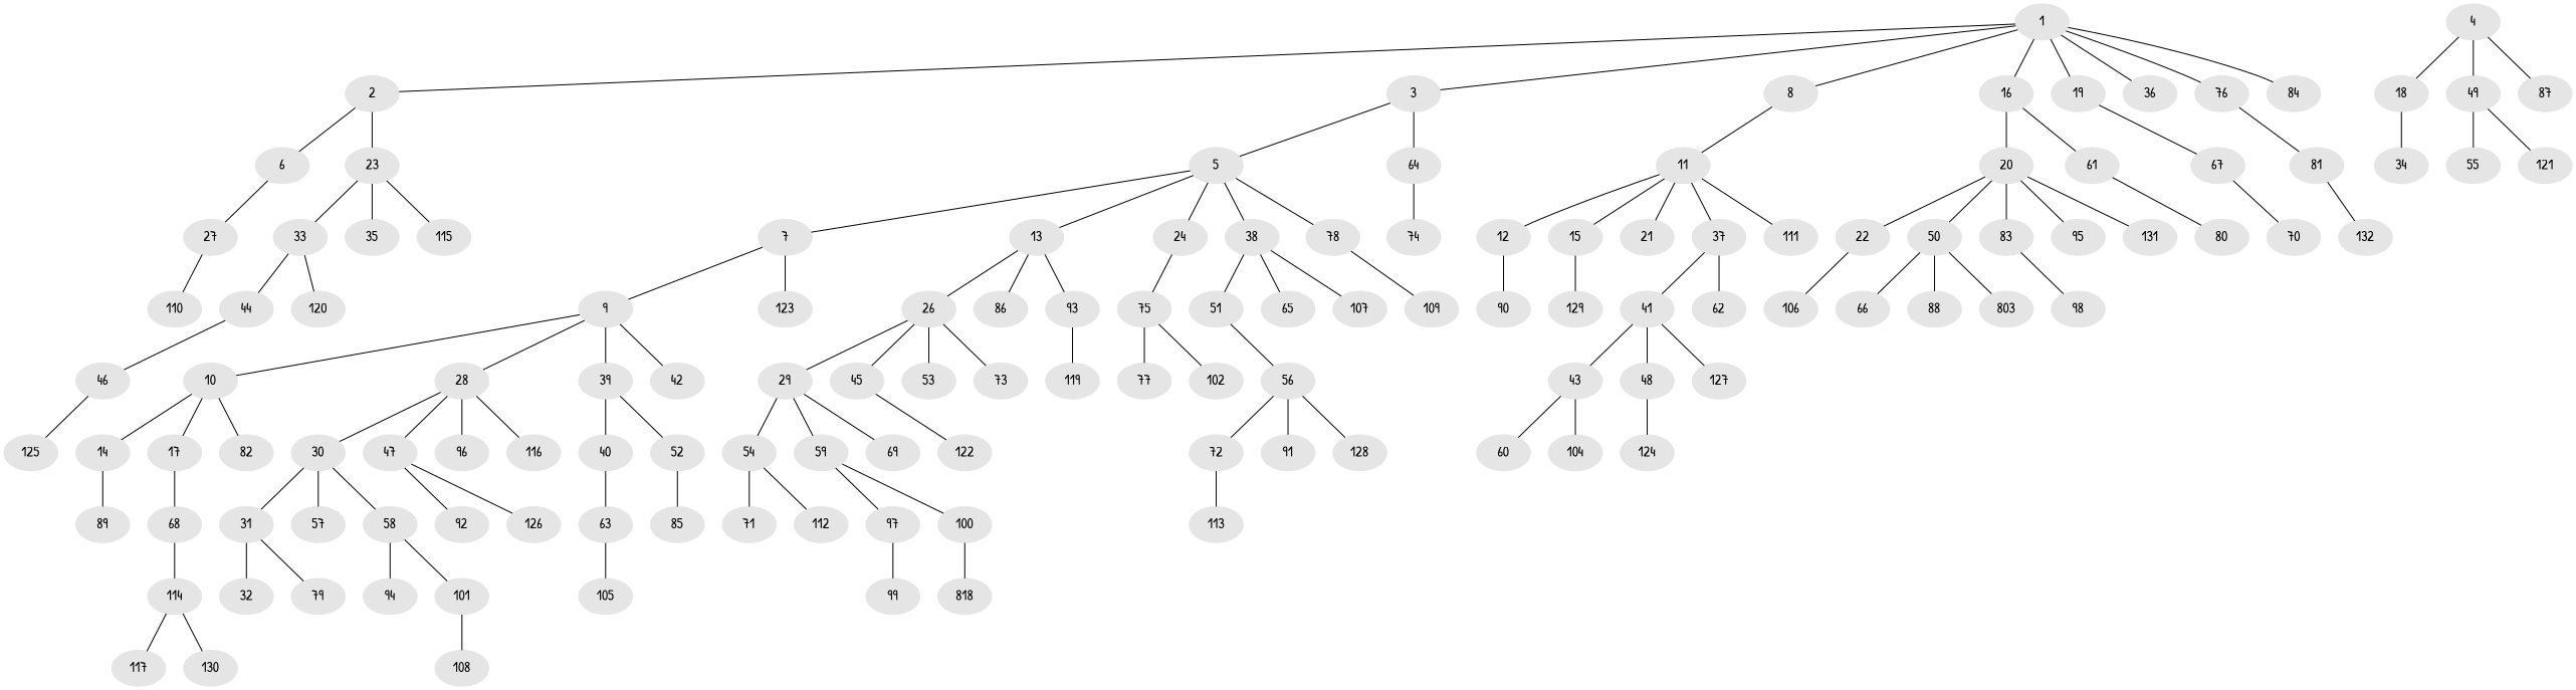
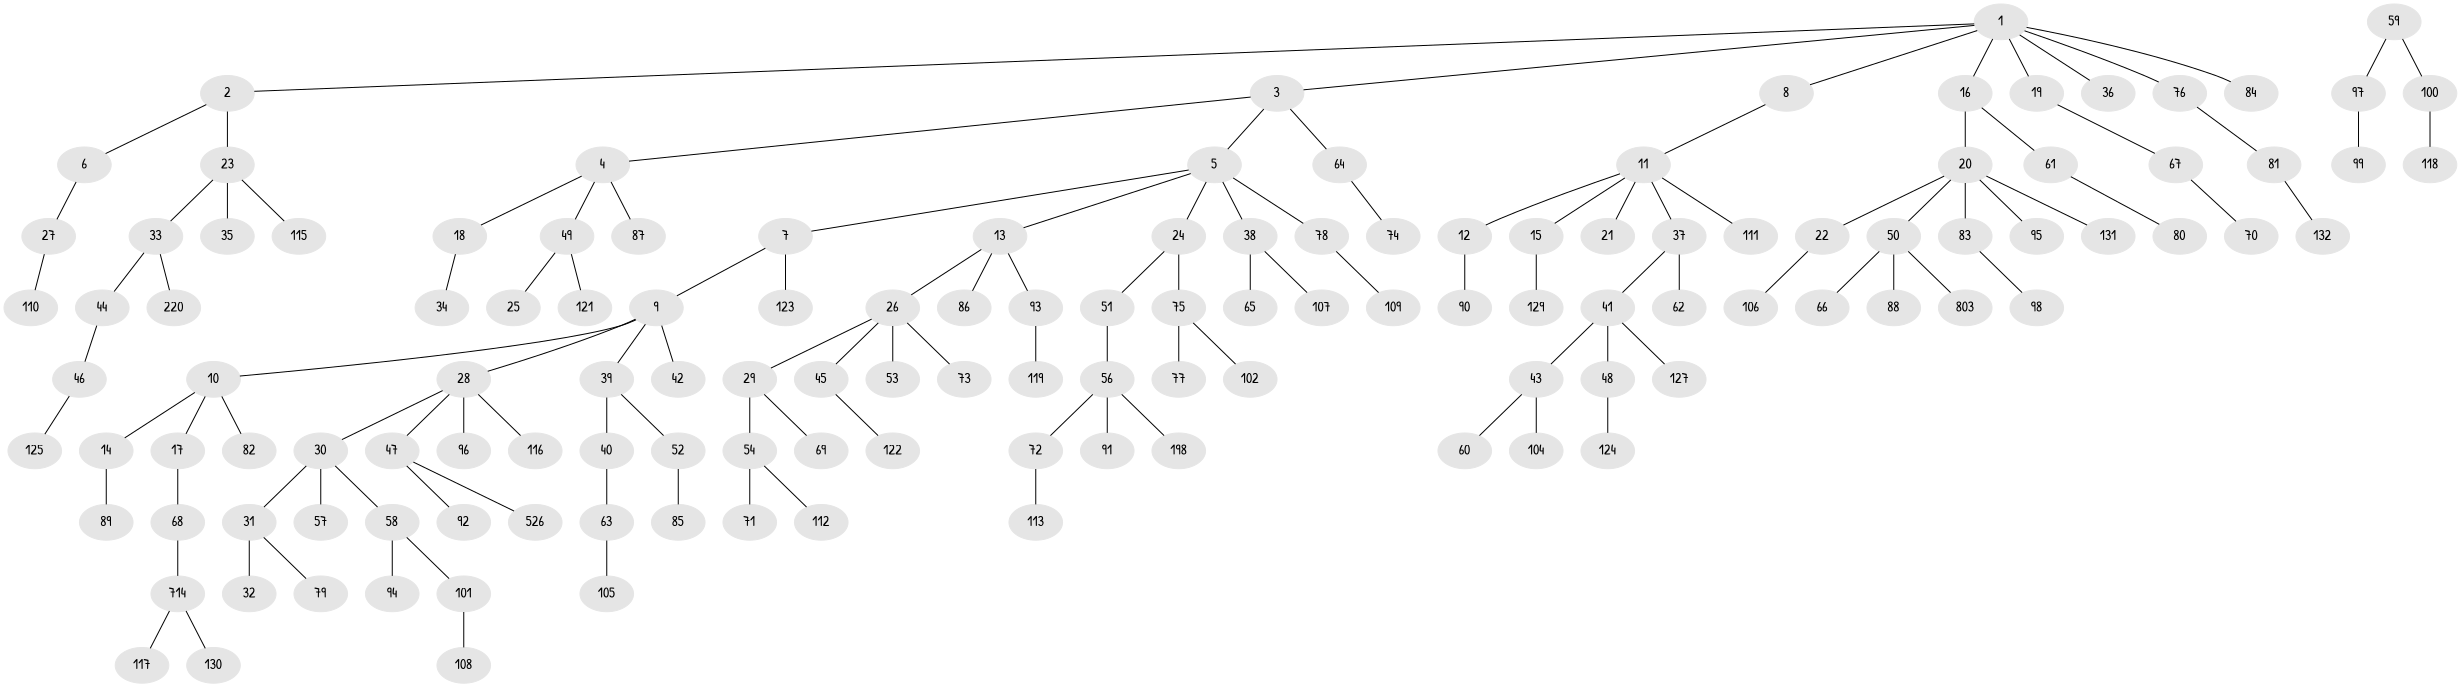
  graph {
    fontname="Patrick Hand"
    node [color=gray90 fontname="Patrick Hand" style=filled]
    edge [fontname="Patrick Hand"]
    1
    2
    3
    8
    16
    19
    36
    76
    84
    6
    23
    4
    5
    64
    11
    20
    61
    67
    81
    27
    33
    35
    115
    18
    49
    87
    7
    13
    24
    38
    78
    74
    34
-   55
+   55 [label=25]
    121
    9
    123
    26
    86
    93
    51
    75
    65
    107
    109
    110
    10
    28
    39
    42
    12
    15
    21
    37
    111
    14
    17
    82
    30
    47
    96
    116
    40
    52
    89
    68
    90
    129
    41
    62
    29
    45
    53
    73
    119
    22
    50
    83
    95
    131
    80
-   114
+   114 [label=714]
    70
    106
    66
    88
    n87 [label=803]
    98
    44
-   120
+   120 [label=220]
    56
    77
    102
    54
    59
    69
    122
    31
    57
    58
    92
-   126
+   126 [label=526]
    71
    112
    97
    100
    32
    79
    94
    101
    46
    43
    48
    127
    63
    85
    105
    60
    104
    124
    125
    72
    91
-   128
+   128 [label=198]
    113
    108
    99
-   118 [label=818]
+   118
    117
    130
    132
    1 -- 2
    1 -- 3
    1 -- 8
    1 -- 16
    1 -- 19
    1 -- 36
    1 -- 76
    1 -- 84
    2 -- 6
    2 -- 23
+   3 -- 4
    3 -- 5
    3 -- 64
    8 -- 11
    16 -- 20
    16 -- 61
    19 -- 67
    76 -- 81
    6 -- 27
    23 -- 33
    23 -- 35
    23 -- 115
    4 -- 18
    4 -- 49
    4 -- 87
    5 -- 7
    5 -- 13
    5 -- 24
    5 -- 38
    5 -- 78
    64 -- 74
    11 -- 12
    11 -- 15
    11 -- 21
    11 -- 37
    11 -- 111
    20 -- 22
    20 -- 50
    20 -- 83
    20 -- 95
    20 -- 131
    61 -- 80
    67 -- 70
    81 -- 132
    27 -- 110
    33 -- 44
    33 -- 120
    18 -- 34
    49 -- 55
    49 -- 121
    7 -- 9
    7 -- 123
    13 -- 26
    13 -- 86
    13 -- 93
-   38 -- 51
+   24 -- 51
    24 -- 75
    38 -- 65
    38 -- 107
    78 -- 109
    9 -- 10
    9 -- 28
    9 -- 39
    9 -- 42
    26 -- 29
    26 -- 45
    26 -- 53
    26 -- 73
    93 -- 119
    51 -- 56
    75 -- 77
    75 -- 102
    10 -- 14
    10 -- 17
    10 -- 82
    28 -- 30
    28 -- 47
    28 -- 96
    28 -- 116
    39 -- 40
    39 -- 52
    12 -- 90
    15 -- 129
    37 -- 41
    37 -- 62
    14 -- 89
    17 -- 68
    30 -- 31
    30 -- 57
    30 -- 58
    47 -- 92
    47 -- 126
    40 -- 63
    52 -- 85
    68 -- 114
    41 -- 43
    41 -- 48
    41 -- 127
    29 -- 54
-   29 -- 59
    29 -- 69
    45 -- 122
    22 -- 106
    50 -- 66
    50 -- 88
    50 -- n87
    83 -- 98
    114 -- 117
    114 -- 130
    44 -- 46
    56 -- 72
    56 -- 91
    56 -- 128
    54 -- 71
    54 -- 112
    59 -- 97
    59 -- 100
    31 -- 32
    31 -- 79
    58 -- 94
    58 -- 101
    97 -- 99
    100 -- 118
    101 -- 108
    46 -- 125
    43 -- 60
    43 -- 104
    48 -- 124
    63 -- 105
    72 -- 113
  }
